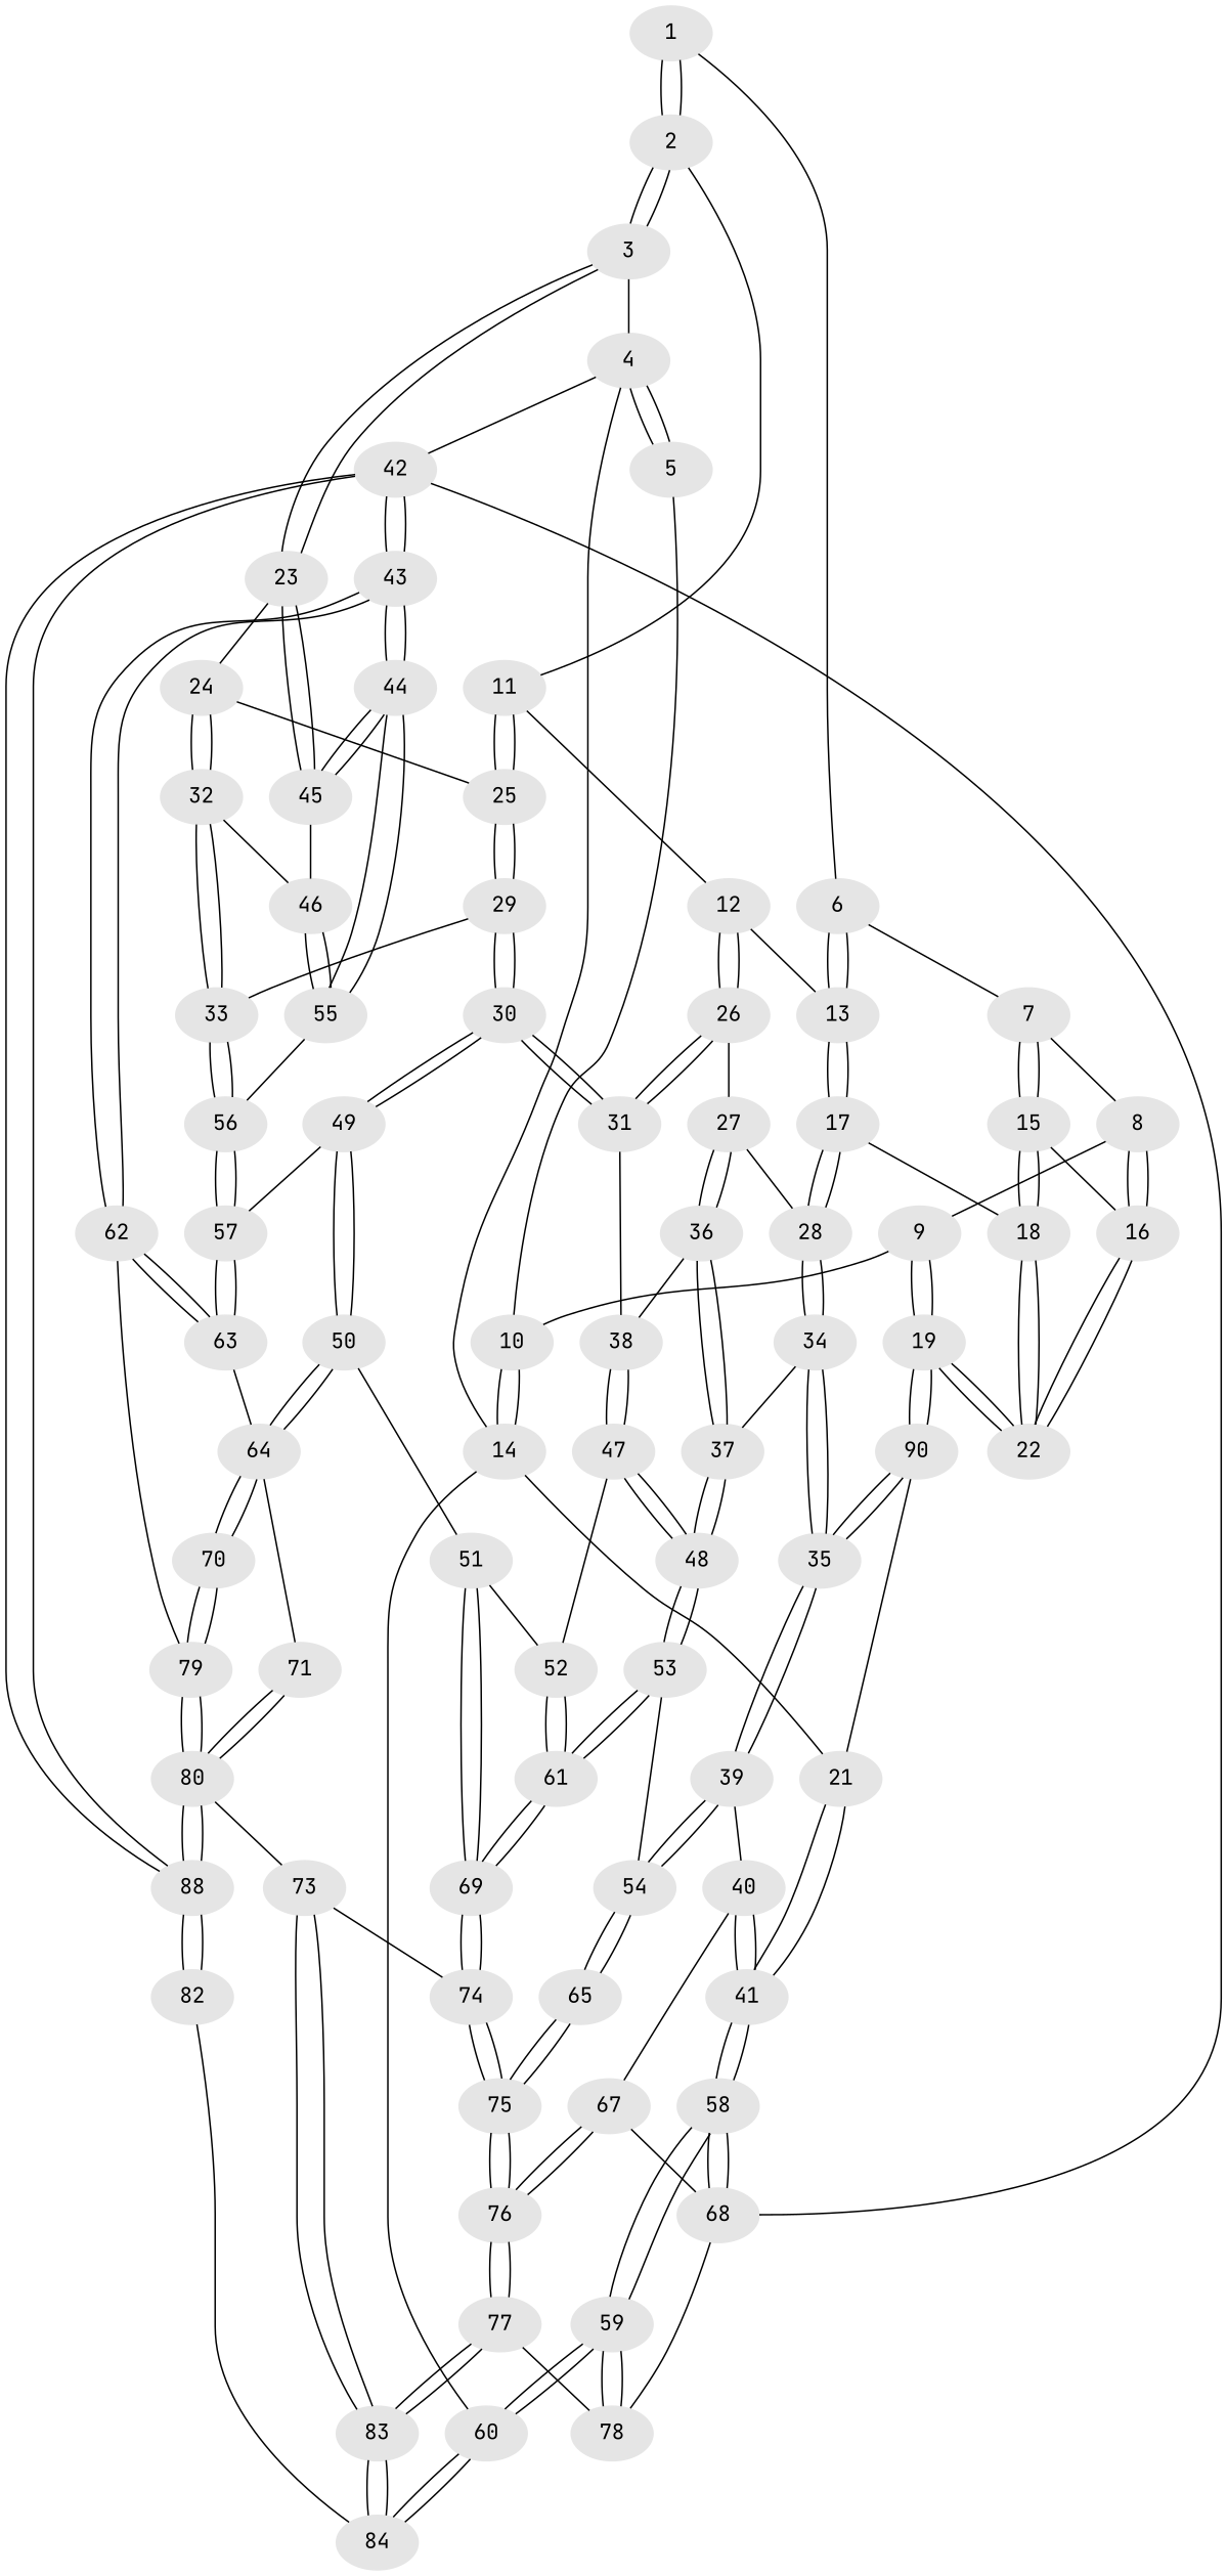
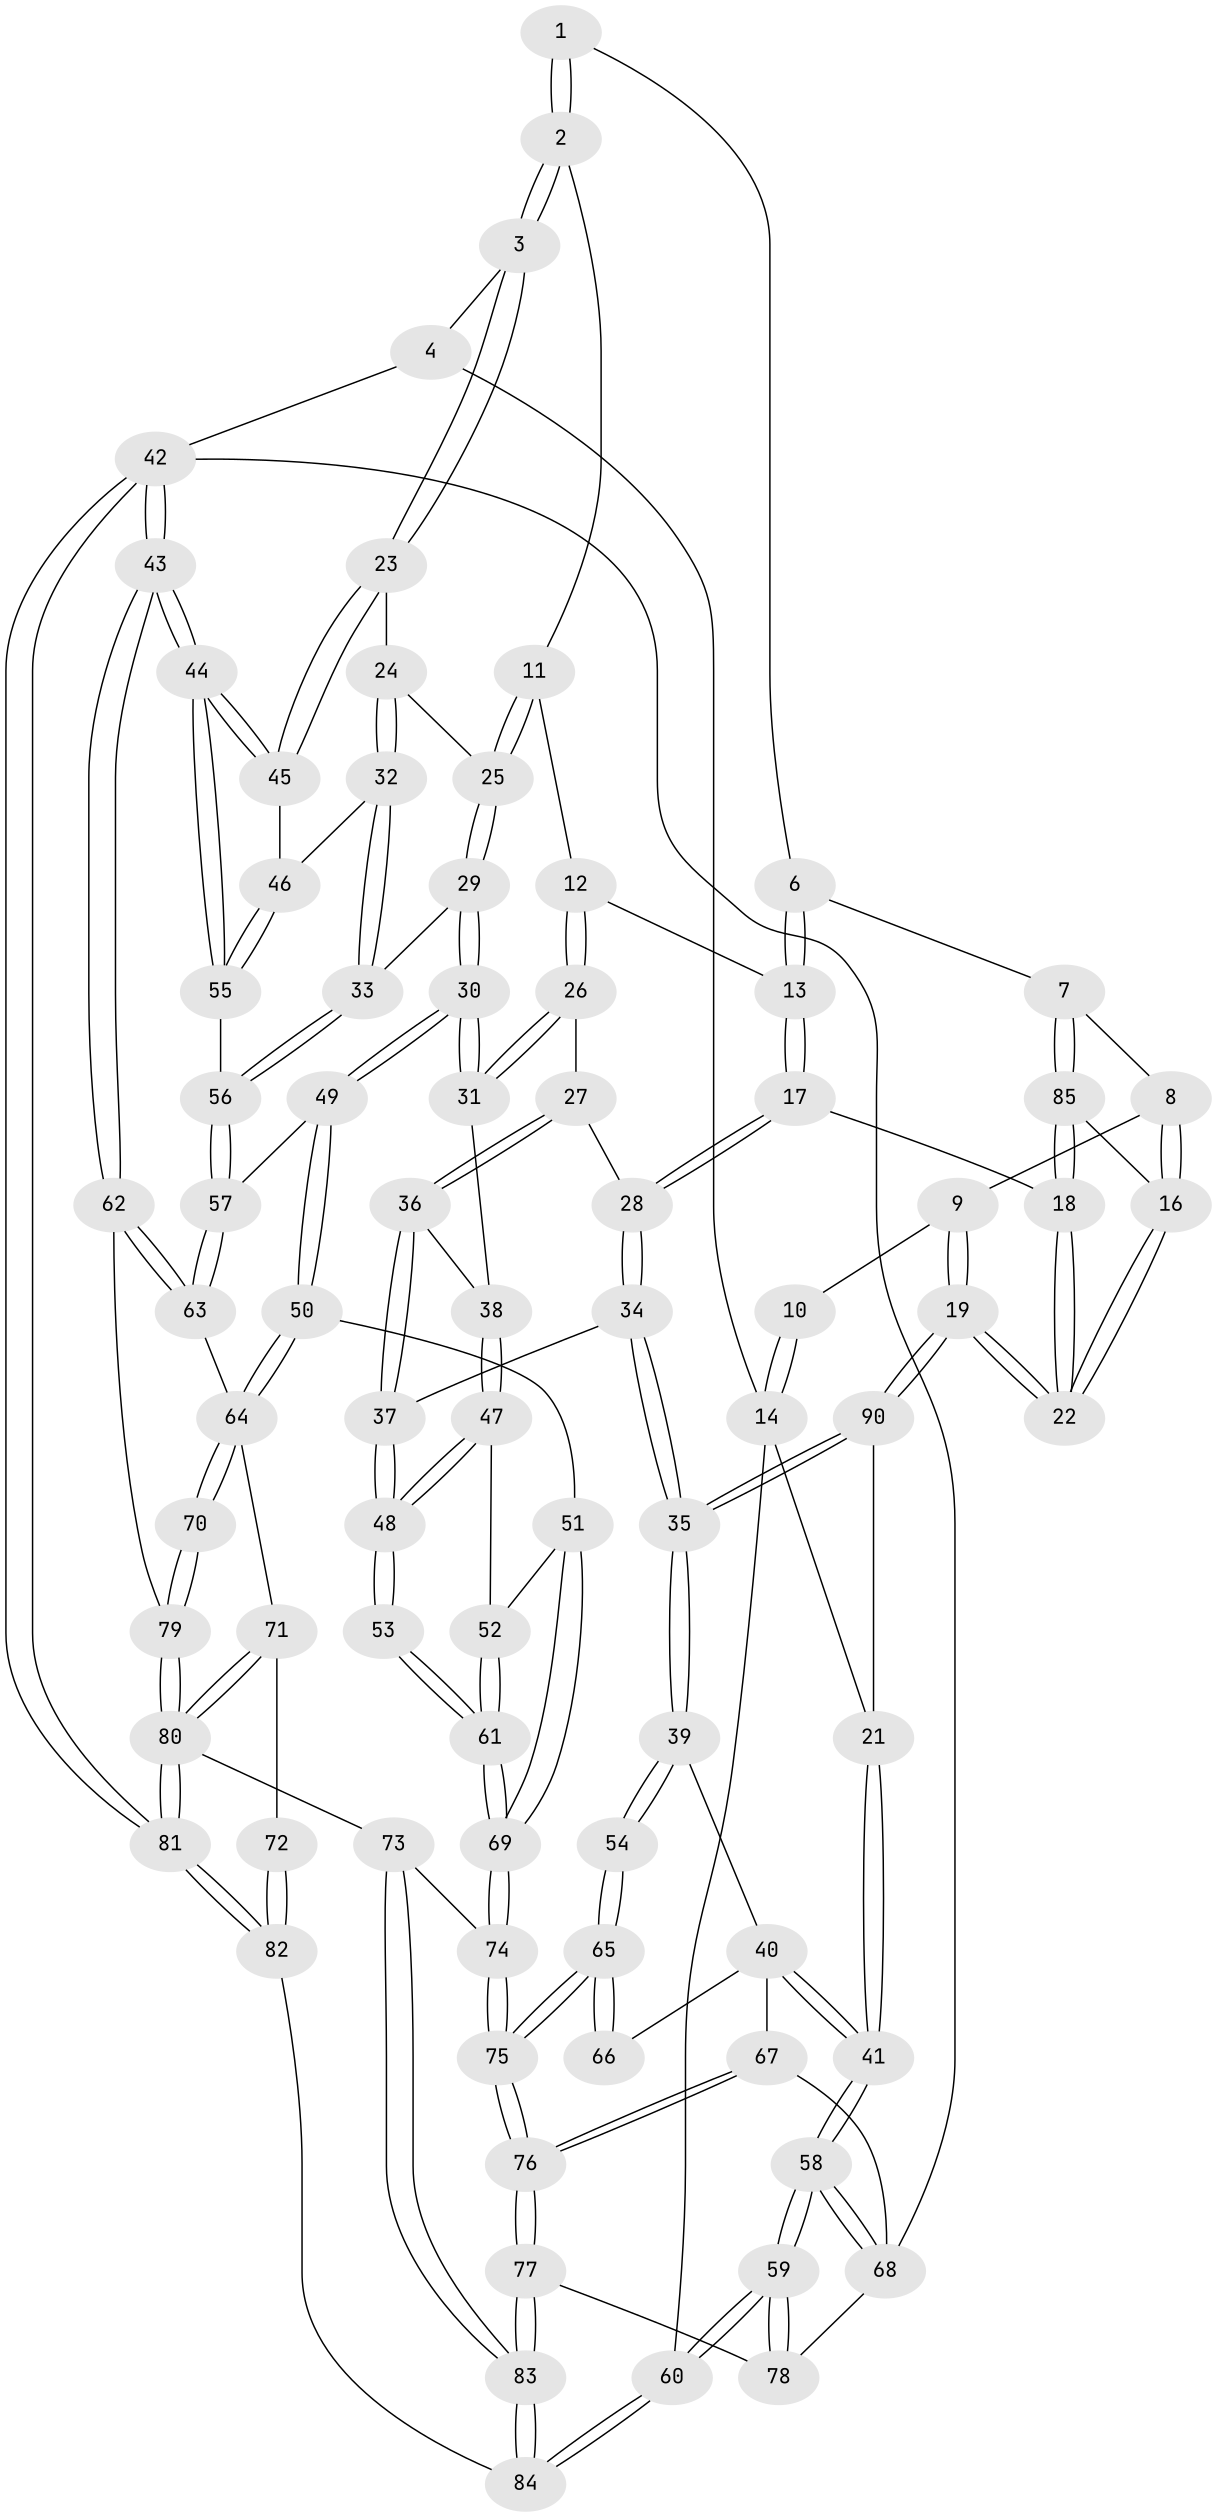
  graph {
    fontname="JetBrains Mono"
    node [color=gray90 fontname="JetBrains Mono" style=filled]
    edge [fontname="JetBrains Mono"]
    1
    2
    6
    3
    11
    7
    13
    4
    23
    12
    25
-   5
    14
    42
    24
    45
    10
    21
    60
    43
-   81 [label=88]
+   81
    68
    8
-   15
+   15 [label=85]
    17
    9
    16
    18
    19
    22
    n31 [label=90]
    26
    29
    27
    31
    28
    41
    84
    34
    35
    39
    58
    32
    46
    33
    30
    36
    38
    37
    49
    56
    50
    57
    47
    55
    48
    40
    54
    53
    52
+   66
    67
    65
    59
    44
    62
    82
    63
    79
    61
    51
    64
    69
    70
    71
    74
    75
    78
    80
    76
    77
+   72
    73
    83
    1 -- 2
    1 -- 2
    1 -- 6
    2 -- 3
    2 -- 3
    2 -- 11
    6 -- 7
    6 -- 13
    6 -- 13
    3 -- 4
    3 -- 23
    3 -- 23
    11 -- 12
    11 -- 25
    11 -- 25
    7 -- 8
    7 -- 15
    7 -- 15
    13 -- 17
    13 -- 17
-   4 -- 5
-   4 -- 5
    4 -- 14
    4 -- 42
    23 -- 24
    23 -- 45
    23 -- 45
    12 -- 13
    12 -- 26
    12 -- 26
    25 -- 29
    25 -- 29
-   5 -- 10
    14 -- 21
    14 -- 60
    42 -- 43
    42 -- 43
    42 -- 81
    42 -- 81
    42 -- 68
    24 -- 25
    24 -- 32
    24 -- 32
    45 -- 46
    10 -- 14
    10 -- 14
    21 -- 41
    21 -- 41
    60 -- 84
    60 -- 84
    43 -- 44
    43 -- 44
    43 -- 62
    43 -- 62
    81 -- 82
    81 -- 82
    68 -- 78
    8 -- 9
    8 -- 16
    8 -- 16
    15 -- 16
    15 -- 18
    15 -- 18
    17 -- 18
    17 -- 28
    17 -- 28
    9 -- 10
    9 -- 19
    9 -- 19
    16 -- 22
    16 -- 22
    18 -- 22
    18 -- 22
    19 -- 22
    19 -- 22
    19 -- n31
    19 -- n31
    n31 -- 21
    n31 -- 35
    n31 -- 35
    26 -- 27
    26 -- 31
    26 -- 31
    29 -- 33
    29 -- 30
    29 -- 30
    27 -- 28
    27 -- 36
    27 -- 36
    31 -- 38
    28 -- 34
    28 -- 34
    41 -- 58
    41 -- 58
    34 -- 35
    34 -- 35
    34 -- 37
    35 -- 39
    35 -- 39
    39 -- 40
    39 -- 54
    39 -- 54
    58 -- 68
    58 -- 68
    58 -- 59
    58 -- 59
    32 -- 46
    32 -- 33
    32 -- 33
    46 -- 55
    46 -- 55
    33 -- 56
    33 -- 56
    30 -- 31
    30 -- 31
    30 -- 49
    30 -- 49
    36 -- 38
    36 -- 37
    36 -- 37
    38 -- 47
    38 -- 47
    37 -- 48
    37 -- 48
    49 -- 50
    49 -- 50
    49 -- 57
    56 -- 57
    56 -- 57
    50 -- 51
    50 -- 64
    50 -- 64
    57 -- 63
    57 -- 63
    47 -- 48
    47 -- 48
    47 -- 52
    55 -- 56
    48 -- 53
    48 -- 53
    40 -- 41
    40 -- 41
+   40 -- 66
    40 -- 67
    54 -- 65
    54 -- 65
-   53 -- 54
    53 -- 61
    53 -- 61
    52 -- 61
    52 -- 61
    67 -- 68
    67 -- 76
    67 -- 76
+   65 -- 66
+   65 -- 66
    65 -- 75
    65 -- 75
    59 -- 60
    59 -- 60
    59 -- 78
    59 -- 78
    44 -- 45
    44 -- 45
    44 -- 55
    44 -- 55
    62 -- 63
    62 -- 63
    62 -- 79
    82 -- 84
    63 -- 64
    79 -- 80
    79 -- 80
    61 -- 69
    61 -- 69
    51 -- 52
    51 -- 69
    51 -- 69
    64 -- 70
    64 -- 70
    64 -- 71
    69 -- 74
    69 -- 74
    70 -- 79
    70 -- 79
    71 -- 80
    71 -- 80
+   71 -- 72
    74 -- 75
    74 -- 75
    75 -- 76
    75 -- 76
    80 -- 81
    80 -- 81
    80 -- 73
    76 -- 77
    76 -- 77
    77 -- 78
    77 -- 83
    77 -- 83
+   72 -- 82
+   72 -- 82
    73 -- 74
    73 -- 83
    73 -- 83
    83 -- 84
    83 -- 84
  }
